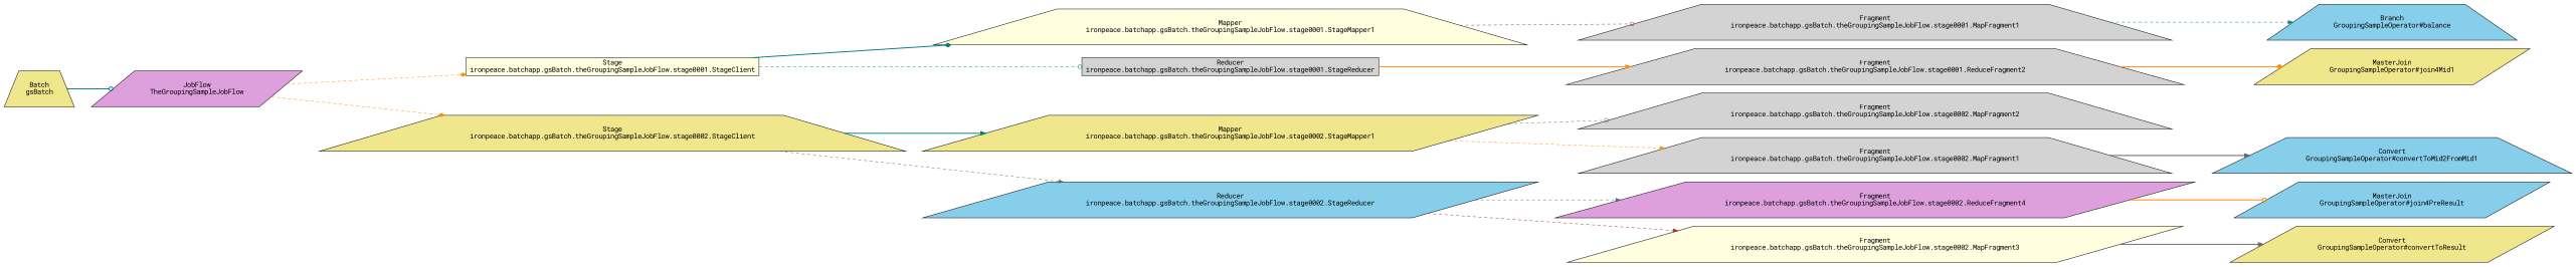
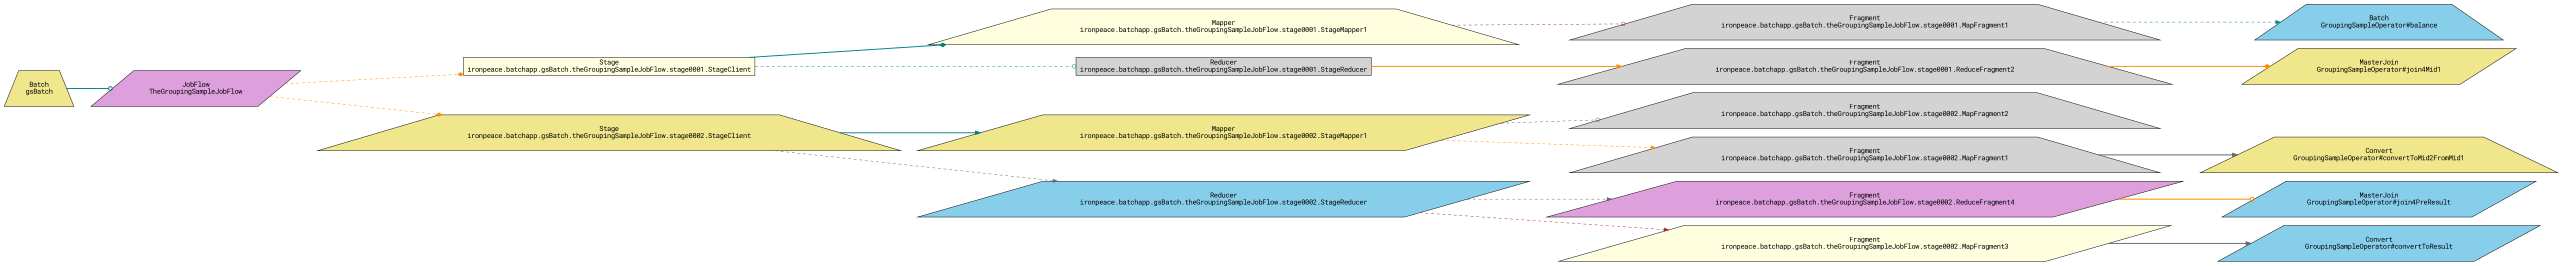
  digraph {
    fontname="Roboto Mono"
    rankdir=LR
    node [fillcolor=khaki fontname="Roboto Mono" shape=trapezium style=filled]
    edge [arrowhead=normal color=darkorange fontname="Roboto Mono" style=dashed]
    n1 [label="Batch\ngsBatch"]
    n2 [fillcolor=plum label="JobFlow\nTheGroupingSampleJobFlow" shape=parallelogram]
    n3 [fillcolor=lightyellow label="Stage\nironpeace.batchapp.gsBatch.theGroupingSampleJobFlow.stage0001.StageClient" shape=box]
    n4 [label="Stage\nironpeace.batchapp.gsBatch.theGroupingSampleJobFlow.stage0002.StageClient"]
    n5 [fillcolor=lightyellow label="Mapper\nironpeace.batchapp.gsBatch.theGroupingSampleJobFlow.stage0001.StageMapper1"]
    n6 [fillcolor=lightgrey label="Reducer\nironpeace.batchapp.gsBatch.theGroupingSampleJobFlow.stage0001.StageReducer" shape=box]
    n7 [label="Mapper\nironpeace.batchapp.gsBatch.theGroupingSampleJobFlow.stage0002.StageMapper1" shape=parallelogram]
    n8 [fillcolor=skyblue label="Reducer\nironpeace.batchapp.gsBatch.theGroupingSampleJobFlow.stage0002.StageReducer" shape=parallelogram]
    n9 [fillcolor=lightgrey label="Fragment\nironpeace.batchapp.gsBatch.theGroupingSampleJobFlow.stage0001.MapFragment1"]
    n10 [fillcolor=lightgrey label="Fragment\nironpeace.batchapp.gsBatch.theGroupingSampleJobFlow.stage0001.ReduceFragment2"]
-   n11 [fillcolor=skyblue label="Branch\nGroupingSampleOperator#balance"]
+   n11 [fillcolor=skyblue label="Batch\nGroupingSampleOperator#balance"]
    n12 [label="MasterJoin\nGroupingSampleOperator#join4Mid1" shape=parallelogram]
    n13 [fillcolor=lightgrey label="Fragment\nironpeace.batchapp.gsBatch.theGroupingSampleJobFlow.stage0002.MapFragment2"]
    n14 [fillcolor=lightgrey label="Fragment\nironpeace.batchapp.gsBatch.theGroupingSampleJobFlow.stage0002.MapFragment1"]
    n15 [fillcolor=plum label="Fragment\nironpeace.batchapp.gsBatch.theGroupingSampleJobFlow.stage0002.ReduceFragment4" shape=parallelogram]
    n16 [fillcolor=lightyellow label="Fragment\nironpeace.batchapp.gsBatch.theGroupingSampleJobFlow.stage0002.MapFragment3" shape=parallelogram]
-   n17 [fillcolor=skyblue label="Convert\nGroupingSampleOperator#convertToMid2FromMid1"]
+   n17 [label="Convert\nGroupingSampleOperator#convertToMid2FromMid1"]
    n18 [fillcolor=skyblue label="MasterJoin\nGroupingSampleOperator#join4PreResult" shape=parallelogram]
-   n19 [label="Convert\nGroupingSampleOperator#convertToResult" shape=parallelogram]
+   n19 [fillcolor=skyblue label="Convert\nGroupingSampleOperator#convertToResult" shape=parallelogram]
    n1 -> n2 [arrowhead=odot color=teal style=bold]
    n2 -> n3 [arrowhead=diamond]
    n2 -> n4 [arrowhead=diamond]
    n3 -> n5 [arrowhead=diamond color=teal style=bold]
    n3 -> n6 [arrowhead=odot color=teal]
    n4 -> n7 [color=teal style=bold]
    n4 -> n8 [color=gray40]
    n5 -> n9 [arrowhead=odot color=brown]
    n6 -> n10 [style=bold]
    n7 -> n13 [arrowhead=odot color=gray40]
    n7 -> n14
    n8 -> n15 [color=gray40]
    n8 -> n16 [color=brown]
    n9 -> n11 [color=teal]
    n10 -> n12 [arrowhead=diamond style=bold]
    n14 -> n17 [color=gray40 style=bold]
    n15 -> n18 [arrowhead=odot style=bold]
    n16 -> n19 [color=gray40 style=bold]
  }
